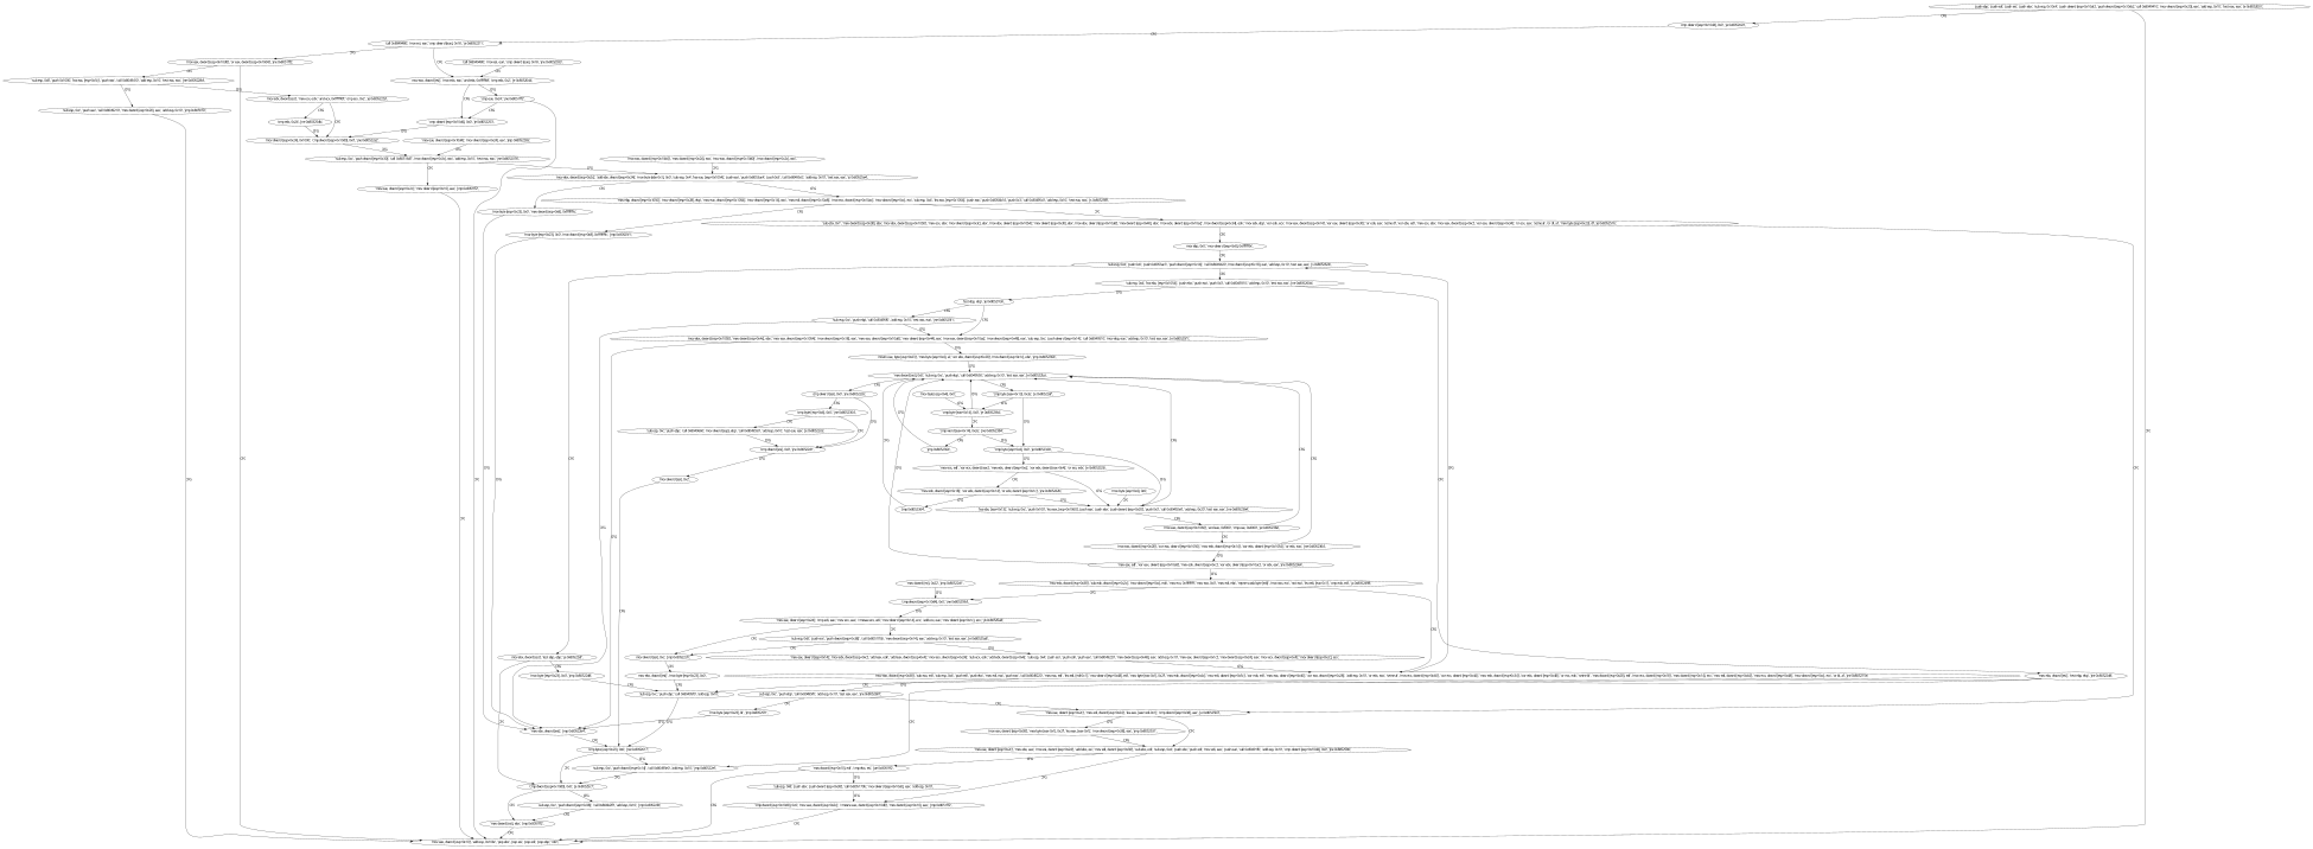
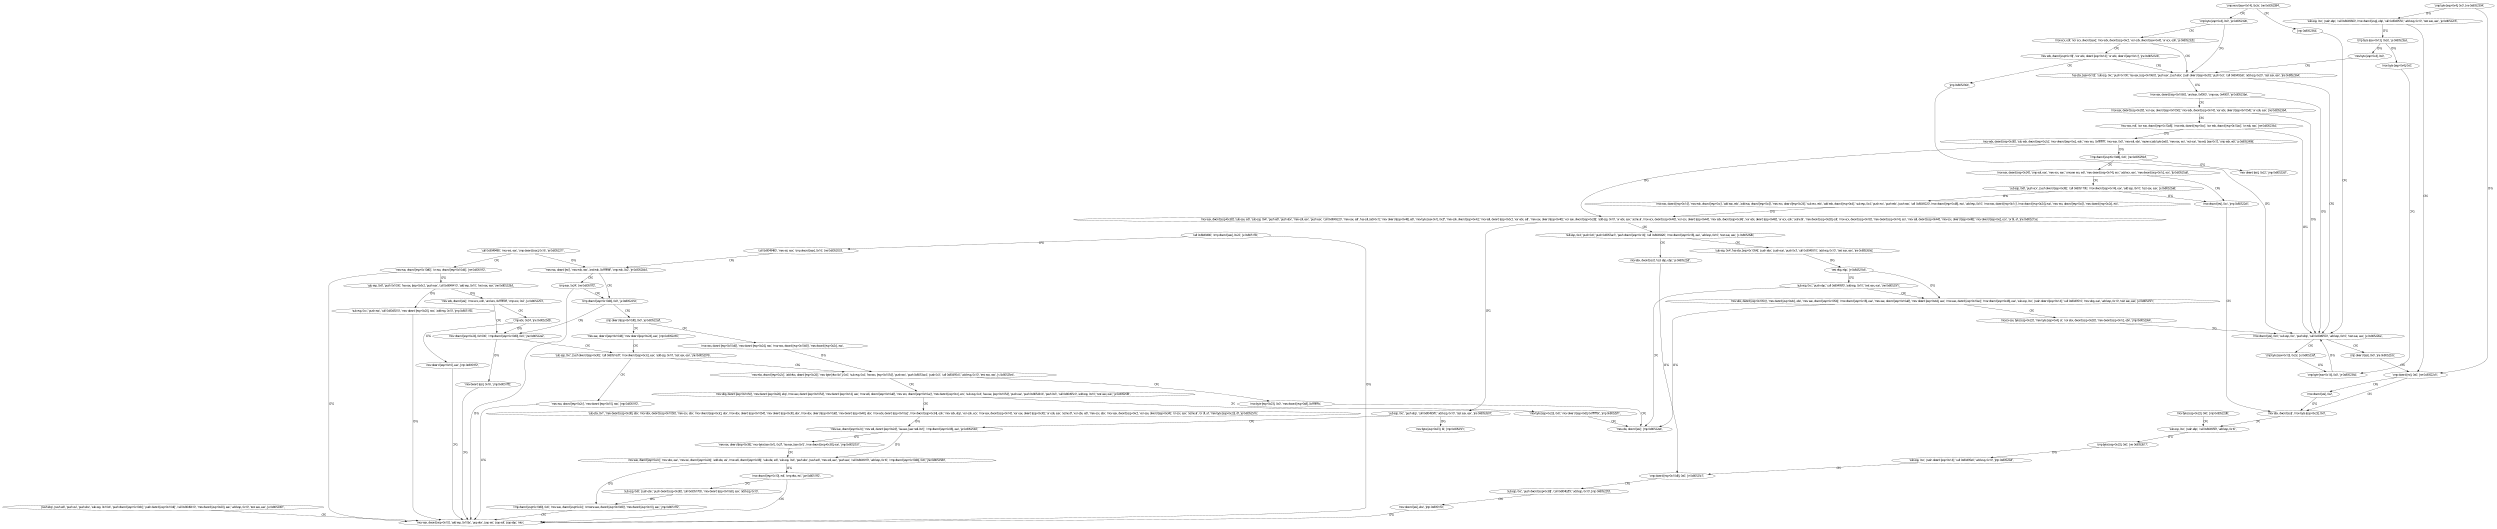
  digraph {
    fontname="Open Sans"
    node [fontname="Open Sans"]
    edge [fontname="Open Sans"]
    n1 [label="'push ebp', 'push edi', 'push esi', 'push ebx', 'sub esp, 0x10c4', 'push dword [esp+0x10dc]', 'push dword [esp+0x10dc]', 'call 0x8049410', 'mov dword [esp+0x20], eax', 'add esp, 0x10', 'test eax, eax', 'je 0x8052001', "]
-   n2 [label="'cmp dword [esp+0x10d4], 0x0', 'je 0x8052023', "]
    n3 [label="'mov eax, dword [esp+0x10]', 'add esp, 0x10bc', 'pop ebx', 'pop esi', 'pop edi', 'pop ebp', 'retn', "]
    n4 [label="'call 0x8049480', 'mov esi, eax', 'cmp dword [eax], 0x16', 'je 0x8052211', "]
    n5 [label="'mov eax, dword [esp+0x10d0]', 'or eax, dword [esp+0x10d4]', 'jne 0x8051ff2', "]
    n6 [label="'mov eax, dword [esi]', 'mov edx, eax', 'and edx, 0xffffffdf', 'cmp edx, 0x2', 'je 0x8052044', "]
+   n7 [label="'call 0x8049480', 'cmp dword [eax], 0x22', 'je 0x8051ff2', "]
    n8 [label="'call 0x8049480', 'mov esi, eax', 'cmp dword [eax], 0x16', 'jne 0x8052033', "]
    n9 [label="'sub esp, 0x8', 'push 0x1000', 'lea eax, [esp+0x5c]', 'push eax', 'call 0x8049410', 'add esp, 0x10', 'test eax, eax', 'jne 0x805228d', "]
    n10 [label="'cmp dword [esp+0x10d4], 0x0', 'je 0x8052253', "]
-   n11 [label="'cmp eax, 0x24', 'jne 0x8051ff2', "]
+   n11 [label="'cmp eax, 5x24', 'jne 0x8051ff2',"]
    n12 [label="'sub esp, 0xc', 'push eax', 'call 0x8049210', 'mov dword [esp+0x20], eax', 'add esp, 0x10', 'jmp 0x8051ff2', "]
    n13 [label="'mov edx, dword [esi]', 'mov ecx, edx', 'and ecx, 0xffffffdf', 'cmp ecx, 0x2', 'je 0x8052253', "]
    n14 [label="'mov dword [esp+0x24], 0x1000', 'cmp dword [esp+0x10d0], 0x0', 'jne 0x80522a2', "]
-   n16 [label="'cmp edx, 0x24', 'jne 0x80325db',"]
+   n15 [label="'cmp dword [esp+0x10d0], 0x0', 'je 0x80522ad', "]
+   n16 [label="'cmp edx, 0x24', 'jne 0x80525db', "]
+   n17 [label="'mov dword [esi], 0x16', 'jmp 0x8051ff2', "]
    n18 [label="'sub esp, 0xc', 'push dword [esp+0x30]', 'call 0x80516d7', 'mov dword [esp+0x3c], eax', 'add esp, 0x10', 'test eax, eax', 'jne 0x8052076', "]
    n19 [label="'mov eax, dword [esp+0x10d4]', 'mov dword [esp+0x24], eax', 'jmp 0x8052265', "]
    n20 [label="'mov eax, dword [esp+0x10d4]', 'mov dword [esp+0x24], eax', 'mov eax, dword [esp+0x10d0]', 'mov dword [esp+0x2c], eax', "]
+   n21 [label="'mov dword [esp+0x10], eax', 'jmp 0x8051ff2', "]
    n22 [label="'mov ebx, dword [esp+0x2c]', 'add ebx, dword [esp+0x24]', 'mov byte [ebx-0x1], 0x0', 'sub esp, 0x4', 'lea eax, [esp+0x1054]', 'push eax', 'push 0x8053ac4', 'push 0x3', 'call 0x80495c0', 'add esp, 0x10', 'test eax, eax', 'js 0x80525e4', "]
    n23 [label="'mov eax, dword [esp+0x2c]', 'mov dword [esp+0x10], eax', 'jmp 0x8051ff2', "]
    n24 [label="'mov byte [esp+0x23], 0x0', 'mov dword [esp+0x8], 0xffffff9c', "]
    n25 [label="'mov ebp, dword [esp+0x1050]', 'mov dword [esp+0x28], ebp', 'mov eax, dword [esp+0x1054]', 'mov dword [esp+0x14], eax', 'mov edi, dword [esp+0x10a8]', 'mov ecx, dword [esp+0x10ac]', 'mov dword [esp+0xc], ecx', 'sub esp, 0x4', 'lea eax, [esp+0x1054]', 'push eax', 'push 0x8054b14', 'push 0x3', 'call 0x80495c0', 'add esp, 0x10', 'test eax, eax', 'js 0x80525f8', "]
    n26 [label="'mov ebx, dword [esi]', 'jmp 0x80522e4', "]
    n27 [label="'mov byte [esp+0x23], 0x0', 'mov dword [esp+0x8], 0xffffff9c', 'jmp 0x80525f1', "]
    n28 [label="'sub ebx, 0x1', 'mov dword [esp+0x38], ebx', 'mov ebx, dword [esp+0x1050]', 'mov ecx, ebx', 'mov dword [esp+0x3c], ebx', 'mov ebx, dword [esp+0x1054]', 'mov dword [esp+0x30], ebx', 'mov ebx, dword [esp+0x10a8]', 'mov dword [esp+0x40], ebx', 'mov edx, dword [esp+0x10ac]', 'mov dword [esp+0x34], edx', 'mov edx, ebp', 'xor edx, ecx', 'mov eax, dword [esp+0x14]', 'xor eax, dword [esp+0x30]', 'or edx, eax', 'setne dl', 'xor ebx, edi', 'mov ecx, ebx', 'mov eax, dword [esp+0xc]', 'xor eax, dword [esp+0x34]', 'or ecx, eax', 'setne al', 'or dl, al', 'mov byte [esp+0x23], dl', 'je 0x805251b', "]
    n29 [label="'cmp byte [esp+0x23], 0x0', 'jne 0x8052617', "]
    n30 [label="'mov eax, dword [esp+0x2c]', 'mov edi, dword [esp+0x24]', 'lea eax, [eax+edi-0x1]', 'cmp dword [esp+0x38], eax', 'je 0x80525b3', "]
-   n31 [label="'mov ebp, 0x0', 'mov dword [esp+0x8], 0xffffff9c', "]
    n32 [label="'sub esp, 0xc', 'push dword [esp+0x14]', 'call 0x80495e0', 'add esp, 0x10', 'jmp 0x80522ef', "]
    n33 [label="'cmp dword [esp+0x10d0], 0x0', 'je 0x80525c7', "]
    n34 [label="'mov eax, dword [esp+0x38]', 'mov byte [eax-0x1], 0x2f', 'lea eax, [eax-0x1]', 'mov dword [esp+0x38], eax', 'jmp 0x8052531', "]
    n35 [label="'mov eax, dword [esp+0x2c]', 'mov ebx, eax', 'mov esi, dword [esp+0x24]', 'add ebx, esi', 'mov edi, dword [esp+0x38]', 'sub ebx, edi', 'sub esp, 0x4', 'push ebx', 'push edi', 'mov edi, eax', 'push eax', 'call 0x80491f0', 'add esp, 0x10', 'cmp dword [esp+0x10d4], 0x0', 'jne 0x8052580', "]
    n36 [label="'sub esp, 0x4', 'push 0x0', 'push 0x8053ac3', 'push dword [esp+0x14]', 'call 0x8049420', 'mov dword [esp+0x18], eax', 'add esp, 0x10', 'test eax, eax', 'js 0x805262b', "]
    n37 [label="'sub esp, 0xc', 'push dword [esp+0x38]', 'call 0x804b2f9', 'add esp, 0x10', 'jmp 0x80522fd', "]
    n38 [label="'mov dword [esi], ebx', 'jmp 0x8051ff2', "]
    n39 [label="'cmp dword [esp+0x10d0], 0x0', 'mov eax, dword [esp+0x2c]', 'cmovne eax, dword [esp+0x10d0]', 'mov dword [esp+0x10], eax', 'jmp 0x8051ff2', "]
    n40 [label="'mov dword [esp+0x10], edi', 'cmp ebx, esi', 'jae 0x8051ff2', "]
    n41 [label="'mov ebx, dword [esi]', 'test ebp, ebp', 'je 0x80522ef', "]
    n42 [label="'sub esp, 0x4', 'lea ebx, [esp+0x1054]', 'push ebx', 'push eax', 'push 0x3', 'call 0x8049310', 'add esp, 0x10', 'test eax, eax', 'jne 0x805260d', "]
    n43 [label="'sub esp, 0x8', 'push ebx', 'push dword [esp+0x38]', 'call 0x805170b', 'mov dword [esp+0x10e0], eax', 'add esp, 0x10', "]
    n44 [label="'mov byte [esp+0x23], 0x0', 'jmp 0x80522d8', "]
-   n45 [label="'mov ebx, dword [esi]', 'test ebp, ebp', 'jne 0x80522d8', "]
-   n46 [label="'test ebp, ebp', 'je 0x80521b6', "]
+   n46 [label="'test ebp, ebp', 'je 0x84521b6',"]
    n47 [label="'sub esp, 0xc', 'push ebp', 'call 0x80495f0', 'add esp, 0x10', "]
    n48 [label="'mov ebx, dword [esp+0x1050]', 'mov dword [esp+0x4c], ebx', 'mov eax, dword [esp+0x1054]', 'mov dword [esp+0x18], eax', 'mov eax, dword [esp+0x10a8]', 'mov dword [esp+0x44], eax', 'mov eax, dword [esp+0x10ac]', 'mov dword [esp+0x48], eax', 'sub esp, 0xc', 'push dword [esp+0x14]', 'call 0x8049510', 'mov ebp, eax', 'add esp, 0x10', 'test eax, eax', 'je 0x80525f1', "]
    n49 [label="'sub esp, 0xc', 'push ebp', 'call 0x80495f0', 'add esp, 0x10', 'test eax, eax', 'jne 0x80525f1', "]
    n50 [label="'movzx eax, byte [esp+0x23]', 'mov byte [esp+0x4], al', 'xor ebx, dword [esp+0x28]', 'mov dword [esp+0x1c], ebx', 'jmp 0x8052364', "]
    n51 [label="'mov dword [esi], 0x0', 'sub esp, 0xc', 'push ebp', 'call 0x8049550', 'add esp, 0x10', 'test eax, eax', 'je 0x80522ba', "]
    n52 [label="'cmp dword [esi], 0x0', 'jne 0x80522c6', "]
    n53 [label="'cmp byte [eax+0x13], 0x2e', 'je 0x80523af', "]
    n54 [label="'cmp dword [esi], 0x0', 'jne 0x80522d1', "]
    n55 [label="'cmp byte [esp+0x4], 0x0', 'jne 0x8052304', "]
    n56 [label="'cmp byte [eax+0x14], 0x0', 'je 0x8052364', "]
    n57 [label="'cmp byte [esp+0x4], 0x0', 'je 0x805232b', "]
    n58 [label="'mov ebx, dword [esi]', 'mov byte [esp+0x23], 0x0', "]
    n59 [label="'mov dword [esi], 0x2', "]
    n60 [label="'sub esp, 0xc', 'push ebp', 'call 0x8049660', 'mov dword [esp], ebp', 'call 0x8049550', 'add esp, 0x10', 'test eax, eax', 'je 0x80522c6', "]
    n61 [label="'cmp word [eax+0x14], 0x2e', 'jne 0x8052384', "]
    n62 [label="'lea ebx, [eax+0x13]', 'sub esp, 0xc', 'push 0x100', 'lea eax, [esp+0x1060]', 'push eax', 'push ebx', 'push dword [esp+0x20]', 'push 0x3', 'call 0x80492e0', 'add esp, 0x20', 'test eax, eax', 'jne 0x8052364', "]
    n63 [label="'mov ecx, edi', 'xor ecx, dword [eax]', 'mov edx, dword [esp+0xc]', 'xor edx, dword [eax+0x4]', 'or ecx, edx', 'je 0x805232b', "]
+   n64 [label="'cmp byte [eax+0x13], 0x2e', 'je 0x80523aa', "]
    n65 [label="'jmp 0x8052364', "]
    n66 [label="'mov eax, dword [esp+0x1060]', 'and eax, 0xf000', 'cmp eax, 0x4000', 'je 0x80523be', "]
    n67 [label="'mov edx, dword [esp+0x18]', 'xor edx, dword [esp+0x14]', 'or edx, dword [esp+0x1c]', 'jne 0x805232b', "]
    n68 [label="'mov byte [esp+0x4], 0x0', "]
    n69 [label="'mov byte [esp+0x4], 0x0', "]
    n70 [label="'mov eax, dword [esp+0x28]', 'xor eax, dword [esp+0x1050]', 'mov edx, dword [esp+0x14]', 'xor edx, dword [esp+0x1054]', 'or edx, eax', 'jne 0x8052364', "]
    n71 [label="'jmp 0x8052364', "]
    n72 [label="'mov eax, edi', 'xor eax, dword [esp+0x10a8]', 'mov edx, dword [esp+0xc]', 'xor edx, dword [esp+0x10ac]', 'or edx, eax', 'jne 0x8052364', "]
    n73 [label="'mov edx, dword [esp+0x38]', 'sub edx, dword [esp+0x2c]', 'mov dword [esp+0xc], edx', 'mov ecx, 0xffffffff', 'mov eax, 0x0', 'mov edi, ebx', 'repne scasb byte [edi]', 'mov eax, ecx', 'not eax', 'lea edi, [eax-0x1]', 'cmp edx, edi', 'ja 0x8052498', "]
    n74 [label="'mov eax, dword [esp+0x38]', 'sub eax, edi', 'sub esp, 0x4', 'push edi', 'push ebx', 'mov edi, eax', 'push eax', 'call 0x8049220', 'mov eax, edi', 'lea edi, [edi-0x1]', 'mov dword [esp+0x48], edi', 'mov byte [eax-0x1], 0x2f', 'mov edx, dword [esp+0x4c]', 'mov edi, dword [esp+0x5c]', 'xor edx, edi', 'mov eax, dword [esp+0x40]', 'xor eax, dword [esp+0x28]', 'add esp, 0x10', 'or edx, eax', 'setne al', 'mov ecx, dword [esp+0x40]', 'xor ecx, dword [esp+0x44]', 'mov edx, dword [esp+0x34]', 'xor edx, dword [esp+0x48]', 'or ecx, edx', 'setne bl', 'mov dword [esp+0x28], edi', 'mov ecx, dword [esp+0x18]', 'mov dword [esp+0x14], ecx', 'mov edi, dword [esp+0x44]', 'mov ecx, dword [esp+0x48]', 'mov dword [esp+0xc], ecx', 'or bl, al', 'jne 0x805215e', "]
    n75 [label="'cmp dword [esp+0x10d4], 0x0', 'jne 0x805259d', "]
    n76 [label="'sub esp, 0xc', 'push ebp', 'call 0x80495f0', 'add esp, 0x10', 'test eax, eax', 'jne 0x8052607', "]
    n77 [label="'mov dword [esi], 0x22', 'jmp 0x80522d1', "]
    n78 [label="'mov eax, dword [esp+0x24]', 'cmp edi, eax', 'mov ecx, eax', 'cmovae ecx, edi', 'mov dword [esp+0x14], ecx', 'add ecx, eax', 'mov dword [esp+0x1c], ecx', 'jb 0x80525a8', "]
    n79 [label="'mov byte [esp+0x23], bl', 'jmp 0x80525f1', "]
    n80 [label="'mov dword [esi], 0xc', 'jmp 0x80522d1', "]
    n81 [label="'sub esp, 0x8', 'push ecx', 'push dword [esp+0x38]', 'call 0x805170b', 'mov dword [esp+0x14], eax', 'add esp, 0x10', 'test eax, eax', 'je 0x80525a8', "]
    n82 [label="'mov eax, dword [esp+0x14]', 'mov edx, dword [esp+0xc]', 'add eax, edx', 'add eax, dword [esp+0x4]', 'mov ecx, dword [esp+0x24]', 'sub ecx, edx', 'add edx, dword [esp+0x4]', 'sub esp, 0x4', 'push ecx', 'push edx', 'push eax', 'call 0x8049220', 'mov dword [esp+0x48], eax', 'add esp, 0x10', 'mov eax, dword [esp+0x1c]', 'mov dword [esp+0x24], eax', 'mov ecx, dword [esp+0x4]', 'mov dword [esp+0x2c], ecx', "]
-   n1 -> n2 [label=CFG]
    n1 -> n3 [label=CFG]
-   n2 -> n4 [label=CFG]
    n4 -> n5 [label=CFG]
    n4 -> n6 [label=CFG]
    n5 -> n3 [label=CFG]
    n5 -> n9 [label=CFG]
    n6 -> n10 [label=CFG]
    n6 -> n11 [label=CFG]
+   n7 -> n3 [label=CFG]
+   n7 -> n8 [label=CFG]
    n8 -> n6 [label=CFG]
    n9 -> n12 [label=CFG]
    n9 -> n13 [label=CFG]
    n10 -> n14 [label=CFG]
+   n10 -> n15 [label=CFG]
    n11 -> n3 [label=CFG]
    n11 -> n10 [label=CFG]
    n12 -> n3 [label=CFG]
    n13 -> n14 [label=CFG]
    n13 -> n16 [label=CFG]
+   n14 -> n17 [label=CFG]
    n14 -> n18 [label=CFG]
+   n15 -> n19 [label=CFG]
+   n15 -> n20 [label=CFG]
    n16 -> n14 [label=CFG]
+   n16 -> n21 [label=CFG]
+   n17 -> n3 [label=CFG]
    n18 -> n22 [label=CFG]
    n18 -> n23 [label=CFG]
    n19 -> n18 [label=CFG]
    n20 -> n22 [label=CFG]
+   n21 -> n3 [label=CFG]
    n22 -> n24 [label=CFG]
    n22 -> n25 [label=CFG]
    n23 -> n3 [label=CFG]
    n24 -> n26 [label=CFG]
    n25 -> n27 [label=CFG]
    n25 -> n28 [label=CFG]
-   n26 -> n29 [label=CFG]
    n27 -> n26 [label=CFG]
    n28 -> n30 [label=CFG]
-   n28 -> n31 [label=CFG]
    n29 -> n32 [label=CFG]
-   n29 -> n33 [label=CFG]
    n30 -> n34 [label=CFG]
    n30 -> n35 [label=CFG]
-   n31 -> n36 [label=CFG]
    n32 -> n33 [label=CFG]
    n33 -> n37 [label=CFG]
-   n33 -> n38 [label=CFG]
    n34 -> n35 [label=CFG]
    n35 -> n39 [label=CFG]
    n35 -> n40 [label=CFG]
    n36 -> n41 [label=CFG]
    n36 -> n42 [label=CFG]
    n37 -> n38 [label=CFG]
    n38 -> n3 [label=CFG]
    n39 -> n3 [label=CFG]
    n40 -> n3 [label=CFG]
    n40 -> n43 [label=CFG]
    n41 -> n33 [label=CFG]
-   n41 -> n44 [label=CFG]
-   n42 -> n45 [label=CFG]
    n42 -> n46 [label=CFG]
    n43 -> n39 [label=CFG]
    n44 -> n47 [label=CFG]
-   n45 -> n32 [label=CFG]
-   n45 -> n47 [label=CFG]
    n46 -> n48 [label=CFG]
    n46 -> n49 [label=CFG]
    n47 -> n29 [label=CFG]
    n48 -> n26 [label=CFG]
    n48 -> n50 [label=CFG]
    n49 -> n26 [label=CFG]
    n49 -> n48 [label=CFG]
    n50 -> n51 [label=CFG]
    n51 -> n52 [label=CFG]
    n51 -> n53 [label=CFG]
    n52 -> n54 [label=CFG]
-   n52 -> n55 [label=CFG]
    n53 -> n56 [label=CFG]
-   n53 -> n57 [label=CFG]
+   n54 -> n58 [label=CFG]
    n54 -> n59 [label=CFG]
    n55 -> n54 [label=CFG]
    n55 -> n60 [label=CFG]
    n56 -> n51 [label=CFG]
-   n56 -> n61 [label=CFG]
    n57 -> n62 [label=CFG]
    n57 -> n63 [label=CFG]
    n58 -> n47 [label=CFG]
-   n59 -> n29 [label=CFG]
+   n59 -> n58 [label=CFG]
    n60 -> n54 [label=CFG]
+   n60 -> n64 [label=CFG]
    n61 -> n57 [label=CFG]
    n61 -> n65 [label=CFG]
    n62 -> n51 [label=CFG]
    n62 -> n66 [label=CFG]
    n63 -> n62 [label=CFG]
    n63 -> n67 [label=CFG]
+   n64 -> n68 [label=CFG]
+   n64 -> n69 [label=CFG]
    n65 -> n51 [label=CFG]
    n66 -> n51 [label=CFG]
    n66 -> n70 [label=CFG]
    n67 -> n62 [label=CFG]
    n67 -> n71 [label=CFG]
    n68 -> n56 [label=CFG]
    n69 -> n62 [label=CFG]
    n70 -> n51 [label=CFG]
    n70 -> n72 [label=CFG]
    n71 -> n51 [label=CFG]
    n72 -> n51 [label=CFG]
    n72 -> n73 [label=CFG]
    n73 -> n74 [label=CFG]
    n73 -> n75 [label=CFG]
    n74 -> n36 [label=CFG]
    n74 -> n76 [label=CFG]
-   n77 -> n75 [label=CFG]
+   n75 -> n77 [label=CFG]
    n75 -> n78 [label=CFG]
    n76 -> n30 [label=CFG]
    n76 -> n79 [label=CFG]
    n78 -> n80 [label=CFG]
    n78 -> n81 [label=CFG]
-   n79 -> n26 [label=CFG]
    n80 -> n58 [label=CFG]
    n81 -> n80 [label=CFG]
    n81 -> n82 [label=CFG]
    n82 -> n74 [label=CFG]
  }
